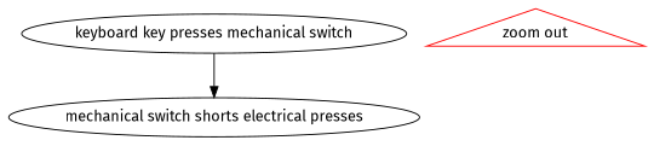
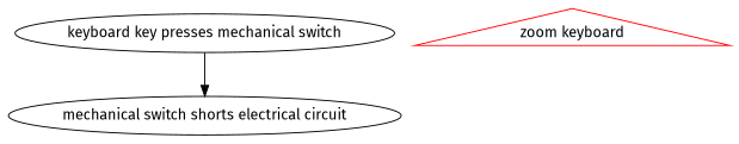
  strict digraph {
    compound=true
    fontname="Fira Sans"
    node [fontname="Fira Sans"]
    n1 [label="keyboard key presses mechanical switch"]
-   n2 [label="mechanical switch shorts electrical presses"]
-   "zoom out" [color=red shape=triangle]
+   n2 [label="mechanical switch shorts electrical circuit"]
+   "zoom out" [color=red shape=triangle label="zoom keyboard"]
    n1 -> n2 [fontname="Fira Sans"]
  }
